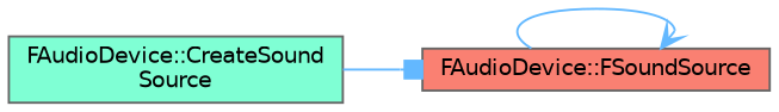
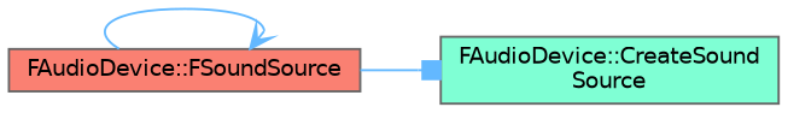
  digraph {
    rankdir=LR
    node [fontname=Helvetica fontsize=10 shape=box style=filled]
    edge [color=steelblue1 fontname=Helvetica fontsize=10 labelfontname=Helvetica labelfontsize=10 style=solid]
    n1 [color=gray40 fillcolor=aquamarine fontcolor=black height=0.2 label="FAudioDevice::CreateSound\lSource" width=0.4]
    n2 [color=grey40 fillcolor=salmon height=0.2 label="FAudioDevice::FSoundSource" width=0.4]
-   n1 -> n2 [arrowhead=box]
+   n2 -> n1 [arrowhead=box]
    n2 -> n2 [arrowhead=vee]
  }
